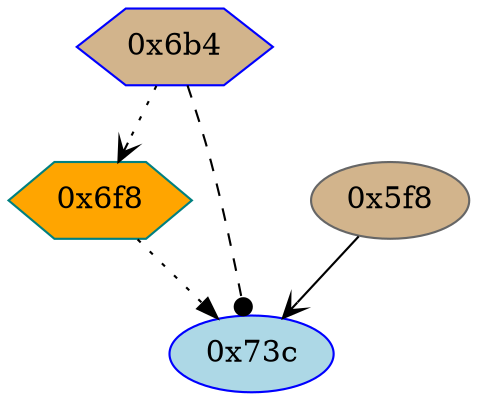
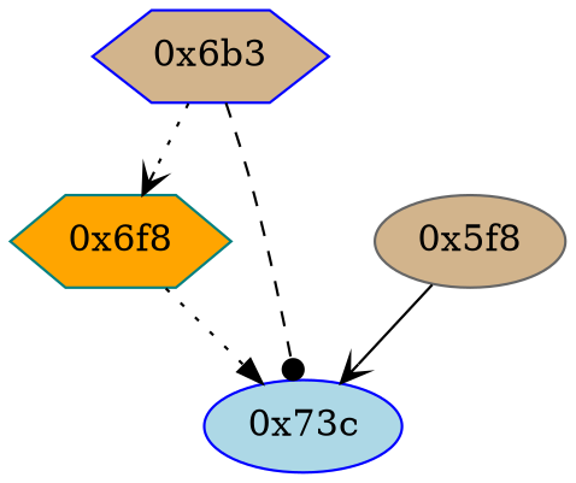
  strict digraph {
    "edge"="{}"
    file="/Users/mark/Documents//论文//第二篇论文//2018-08-24交论文后的备份/2019/CFG/small-programs/1b-1-1-1-1-gtsum127-1-0-1/1528_recovered.dot"
    "graph"="{u'file': u'/Users/mark/Documents//\u8bba\u6587//\u7b2c\u4e8c\u7bc7\u8bba\u6587//2018-08-24\u4ea4\u8bba\u6587\u540e\u7684\u5907\u4efd/2019/CFG/small-programs/1b-1-1-1-1-gtsum127-1-0-1/1528_recovered.dot'}"
    "node"="{u'opcode': u''}"
    node [color=blue fillcolor=tan shape=hexagon style=filled]
    edge [arrowhead=vee style=dotted]
-   "0x6b4" [opcode="[u'str', u'str', u'ldr', u'ldrb', u'ldr', u'ldr', u'ldr', u'cmp', u'mov', u'b']"]
+   "0x6b4" [opcode="[u'str', u'str', u'ldr', u'ldrb', u'ldr', u'ldr', u'ldr', u'cmp', u'mov', u'b']" label="0x6b3"]
    "0x6f8" [color=teal fillcolor=orange opcode="[u'ldr', u'ldr', u'add', u'str', u'ldr', u'b']"]
    "0x73c" [fillcolor=lightblue opcode="[u'ldr', u'mov', u'bl', u'ldr', u'b']" shape=ellipse]
    "0x5f8" [color=gray40 opcode="[u'push', u'add', u'sub', u'mov', u'ldr', u'ldr', u'ldr', u'add', u'b']" shape=ellipse]
    "0x6b4" -> "0x6f8"
    "0x6b4" -> "0x73c" [arrowhead=dot style=dashed]
    "0x6f8" -> "0x73c" [arrowhead=normal]
    "0x5f8" -> "0x73c" [style=solid]
  }
